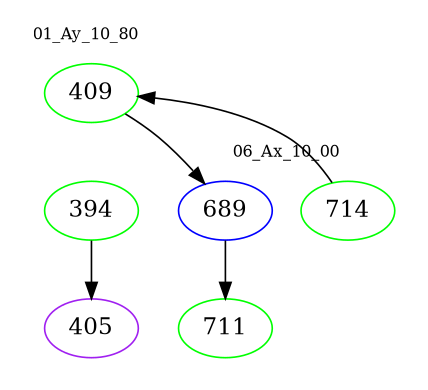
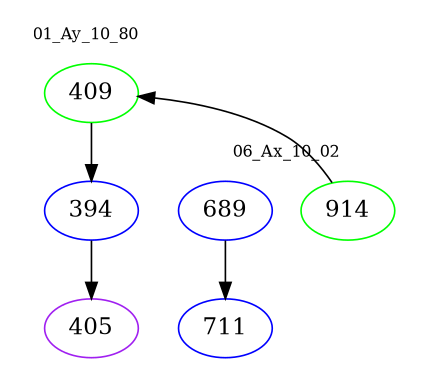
  digraph {
    node [color=blue]
    edge [color=black]
    n1 [color=green label=409]
-   n2 [color=green label=394]
+   n2 [label=394]
    n3 [color=purple label=405]
-   n4 [color=green label=714]
+   n4 [color=green label=914]
    n5 [label=689]
-   n6 [color=green label=711]
+   n6 [label=711]
    subgraph cluster_1 {
      color=white
      fontsize=10
      label="01_Ay_10_80"
      n1
      n2
      n3
    }
    subgraph cluster_2 {
      color=white
      fontsize=10
-     label="06_Ax_10_00"
+     label="06_Ax_10_02"
      n4
      n5
      n6
    }
-   n1 -> n5
+   n1 -> n2
    n2 -> n3
    n4 -> n1
    n5 -> n6
  }
